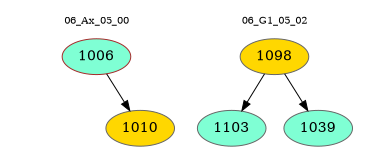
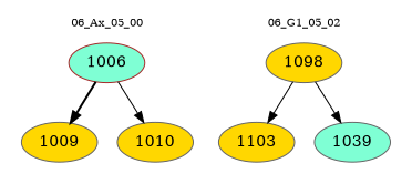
  digraph {
    node [color=gray40 fillcolor=gold style=filled]
    edge [color=black style=solid]
    n1 [color=brown fillcolor=aquamarine label=1006]
+   n2 [label=1009]
    n3 [label=1010]
    n4 [label=1098]
-   n5 [fillcolor=aquamarine label=1103]
+   n5 [label=1103]
    n6 [fillcolor=aquamarine label=1039]
    subgraph cluster_1 {
      color=white
      fontsize=10
      label="06_Ax_05_00"
      n1
+     n2
      n3
    }
    subgraph cluster_2 {
      color=white
      fontsize=10
      label="06_G1_05_02"
      n4
      n5
      n6
    }
+   n1 -> n2 [style=bold]
    n1 -> n3
    n4 -> n5
    n4 -> n6
  }
